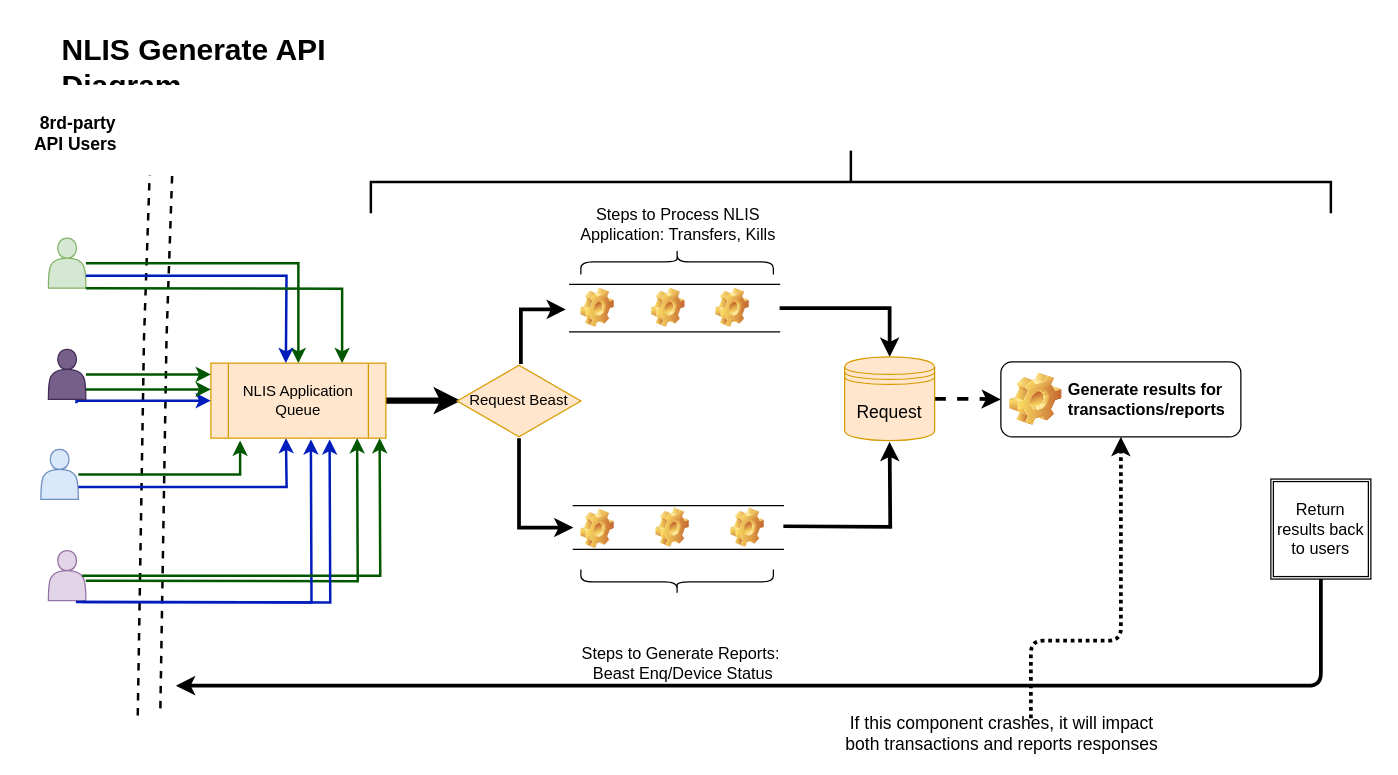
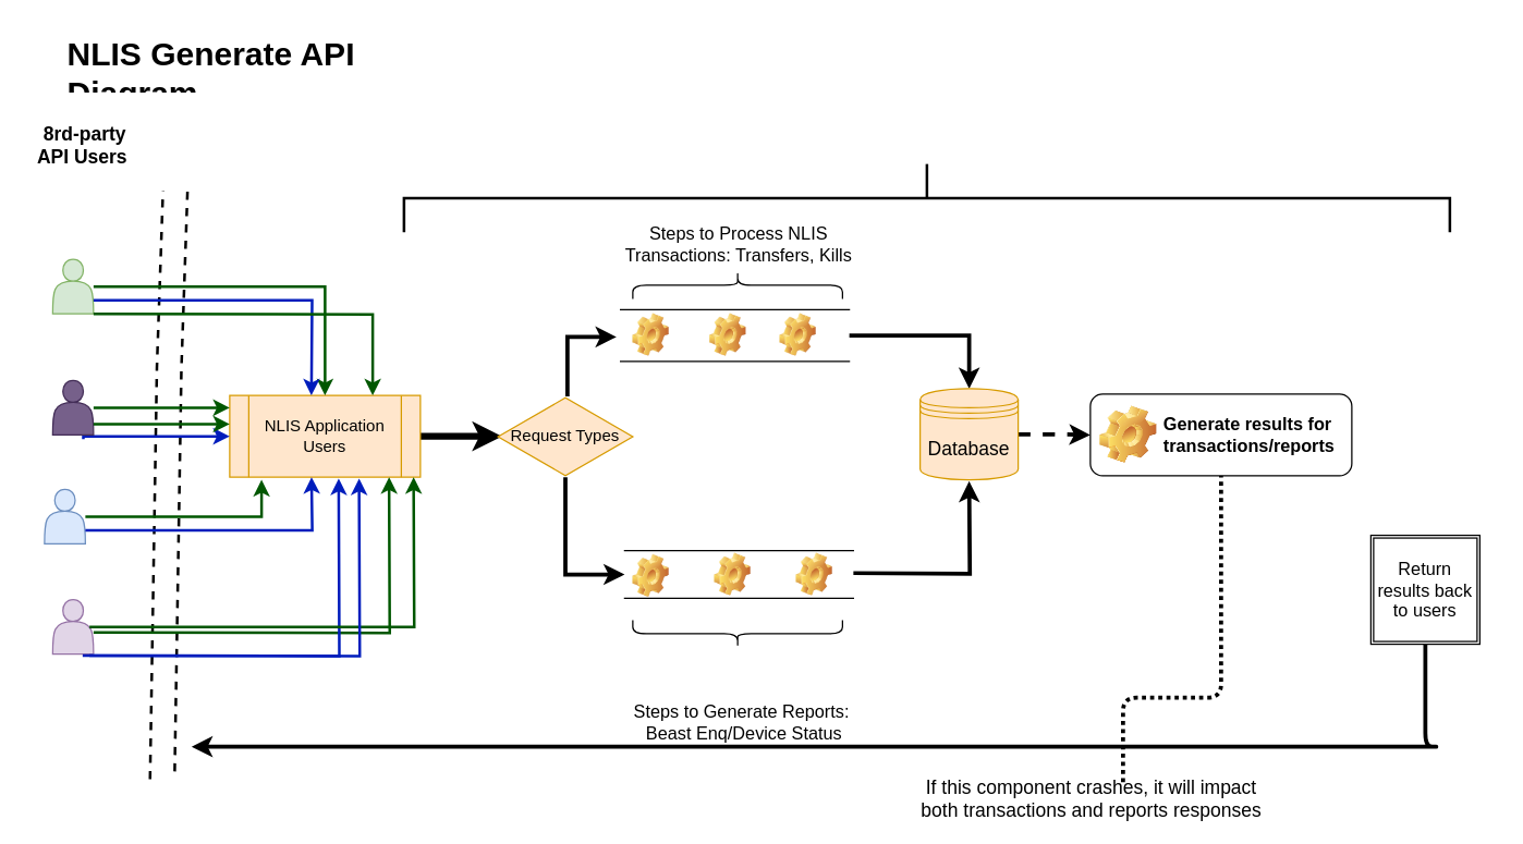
  <mxCell id="0" />
  <mxCell id="1" parent="0" />
  <mxCell id="2" value="" style="shape=link;html=1;width=17;sketch=0;shadow=0;dashed=1;strokeWidth=2;" edge="1" parent="1"><mxGeometry width="100" relative="1" as="geometry"><mxPoint x="128" y="140" as="sourcePoint" /><mxPoint x="118.497" y="572" as="targetPoint" /><Array as="points"><mxPoint x="123.5" y="270" /></Array></mxGeometry></mxCell>
  <mxCell id="3" value="" style="edgeStyle=orthogonalEdgeStyle;rounded=0;sketch=0;jumpSize=8;orthogonalLoop=1;jettySize=auto;html=1;shadow=0;strokeWidth=5;fillColor=#a20025;" edge="1" parent="1" source="4"><mxGeometry relative="1" as="geometry"><mxPoint x="368" y="320" as="targetPoint" /></mxGeometry></mxCell>
- <mxCell id="4" value="NLIS Application &lt;br&gt;Queue" style="shape=process;whiteSpace=wrap;html=1;backgroundOutline=1;fillColor=#ffe6cc;strokeColor=#d79b00;" vertex="1" parent="1"><mxGeometry x="168" y="290" width="140" height="60" as="geometry" /></mxCell>
+ <mxCell id="4" value="NLIS Application &lt;br&gt;Users" style="shape=process;whiteSpace=wrap;html=1;backgroundOutline=1;fillColor=#ffe6cc;strokeColor=#d79b00;" vertex="1" parent="1"><mxGeometry x="168" y="290" width="140" height="60" as="geometry" /></mxCell>
  <mxCell id="5" style="edgeStyle=orthogonalEdgeStyle;rounded=0;sketch=0;orthogonalLoop=1;jettySize=auto;html=1;shadow=0;fillColor=#008a00;strokeColor=#005700;jumpSize=8;strokeWidth=2;" edge="1" parent="1" source="6" target="4"><mxGeometry relative="1" as="geometry" /></mxCell>
  <mxCell id="6" value="" style="shape=actor;whiteSpace=wrap;html=1;fillColor=#d5e8d4;strokeColor=#82b366;" vertex="1" parent="1"><mxGeometry x="38" y="190" width="30" height="40" as="geometry" /></mxCell>
  <mxCell id="7" value="" style="edgeStyle=orthogonalEdgeStyle;rounded=0;sketch=0;orthogonalLoop=1;jettySize=auto;html=1;shadow=0;exitX=0.75;exitY=0.25;exitDx=0;exitDy=0;exitPerimeter=0;strokeWidth=2;fillColor=#0050ef;strokeColor=#001DBC;" edge="1" parent="1"><mxGeometry relative="1" as="geometry"><mxPoint x="60.5" y="322" as="sourcePoint" /><mxPoint x="168" y="320" as="targetPoint" /><Array as="points"><mxPoint x="61" y="320" /></Array></mxGeometry></mxCell>
  <mxCell id="8" value="" style="shape=actor;whiteSpace=wrap;html=1;fillColor=#76608a;strokeColor=#432D57;fontColor=#ffffff;" vertex="1" parent="1"><mxGeometry x="38" y="279" width="30" height="40" as="geometry" /></mxCell>
  <mxCell id="9" value="&amp;nbsp;8rd-party API Users" style="text;html=1;strokeColor=none;fillColor=none;align=center;verticalAlign=middle;whiteSpace=wrap;rounded=0;fontSize=14;fontStyle=1" vertex="1" parent="1"><mxGeometry x="20" y="81" width="80" height="50" as="geometry" /></mxCell>
  <mxCell id="10" style="edgeStyle=orthogonalEdgeStyle;rounded=0;sketch=0;orthogonalLoop=1;jettySize=auto;html=1;entryX=0.167;entryY=1.033;entryDx=0;entryDy=0;entryPerimeter=0;shadow=0;strokeWidth=2;fillColor=#008a00;strokeColor=#005700;" edge="1" parent="1" source="11" target="4"><mxGeometry relative="1" as="geometry" /></mxCell>
  <mxCell id="11" value="" style="shape=actor;whiteSpace=wrap;html=1;fillColor=#dae8fc;strokeColor=#6c8ebf;" vertex="1" parent="1"><mxGeometry x="32" y="359" width="30" height="40" as="geometry" /></mxCell>
  <mxCell id="12" style="edgeStyle=orthogonalEdgeStyle;rounded=0;sketch=0;orthogonalLoop=1;jettySize=auto;html=1;shadow=0;strokeWidth=2;fillColor=#008a00;strokeColor=#005700;" edge="1" parent="1"><mxGeometry relative="1" as="geometry"><mxPoint x="68" y="464" as="sourcePoint" /><mxPoint x="285" y="350" as="targetPoint" /></mxGeometry></mxCell>
  <mxCell id="13" value="" style="shape=actor;whiteSpace=wrap;html=1;fillColor=#e1d5e7;strokeColor=#9673a6;" vertex="1" parent="1"><mxGeometry x="38" y="440" width="30" height="40" as="geometry" /></mxCell>
  <mxCell id="14" style="edgeStyle=orthogonalEdgeStyle;rounded=0;sketch=0;orthogonalLoop=1;jettySize=auto;html=1;shadow=0;exitX=1;exitY=0.75;exitDx=0;exitDy=0;strokeWidth=2;fillColor=#0050ef;strokeColor=#001DBC;" edge="1" parent="1" source="6"><mxGeometry relative="1" as="geometry"><mxPoint x="38" y="250" as="sourcePoint" /><mxPoint x="228" y="290" as="targetPoint" /></mxGeometry></mxCell>
  <mxCell id="15" value="" style="edgeStyle=orthogonalEdgeStyle;rounded=0;sketch=0;orthogonalLoop=1;jettySize=auto;html=1;shadow=0;strokeWidth=2;fillColor=#008a00;strokeColor=#005700;" edge="1" parent="1"><mxGeometry relative="1" as="geometry"><mxPoint x="68" y="299" as="sourcePoint" /><mxPoint x="168" y="299" as="targetPoint" /></mxGeometry></mxCell>
  <mxCell id="16" style="edgeStyle=orthogonalEdgeStyle;rounded=0;sketch=0;orthogonalLoop=1;jettySize=auto;html=1;entryX=0.167;entryY=1.033;entryDx=0;entryDy=0;entryPerimeter=0;shadow=0;exitX=1;exitY=0.75;exitDx=0;exitDy=0;strokeWidth=2;fillColor=#0050ef;strokeColor=#001DBC;" edge="1" parent="1" source="11"><mxGeometry relative="1" as="geometry"><mxPoint x="98" y="388.02" as="sourcePoint" /><mxPoint x="228.06" y="350" as="targetPoint" /></mxGeometry></mxCell>
  <mxCell id="17" style="edgeStyle=orthogonalEdgeStyle;rounded=0;sketch=0;orthogonalLoop=1;jettySize=auto;html=1;shadow=0;strokeWidth=2;fillColor=#0050ef;strokeColor=#001DBC;" edge="1" parent="1"><mxGeometry relative="1" as="geometry"><mxPoint x="65" y="481" as="sourcePoint" /><mxPoint x="248" y="351" as="targetPoint" /></mxGeometry></mxCell>
  <mxCell id="18" value="" style="edgeStyle=orthogonalEdgeStyle;rounded=0;sketch=0;orthogonalLoop=1;jettySize=auto;html=1;shadow=0;strokeWidth=2;fillColor=#008a00;strokeColor=#005700;" edge="1" parent="1"><mxGeometry relative="1" as="geometry"><mxPoint x="68" y="311" as="sourcePoint" /><mxPoint x="168" y="311" as="targetPoint" /></mxGeometry></mxCell>
  <mxCell id="19" style="edgeStyle=orthogonalEdgeStyle;rounded=0;sketch=0;orthogonalLoop=1;jettySize=auto;html=1;shadow=0;strokeWidth=2;fillColor=#008a00;strokeColor=#005700;exitX=0.9;exitY=0.5;exitDx=0;exitDy=0;exitPerimeter=0;" edge="1" parent="1" source="13"><mxGeometry relative="1" as="geometry"><mxPoint x="105.5" y="460" as="sourcePoint" /><mxPoint x="303" y="350" as="targetPoint" /></mxGeometry></mxCell>
  <mxCell id="20" style="edgeStyle=orthogonalEdgeStyle;rounded=0;sketch=0;orthogonalLoop=1;jettySize=auto;html=1;shadow=0;fillColor=#008a00;strokeColor=#005700;jumpSize=8;strokeWidth=2;entryX=0.75;entryY=0;entryDx=0;entryDy=0;" edge="1" parent="1" target="4"><mxGeometry relative="1" as="geometry"><mxPoint x="68" y="230" as="sourcePoint" /><mxPoint x="258" y="270" as="targetPoint" /></mxGeometry></mxCell>
  <mxCell id="21" style="edgeStyle=orthogonalEdgeStyle;rounded=0;sketch=0;orthogonalLoop=1;jettySize=auto;html=1;entryX=0.461;entryY=1;entryDx=0;entryDy=0;entryPerimeter=0;shadow=0;strokeWidth=2;fillColor=#0050ef;strokeColor=#001DBC;" edge="1" parent="1"><mxGeometry relative="1" as="geometry"><mxPoint x="60" y="481" as="sourcePoint" /><mxPoint x="262.98" y="351" as="targetPoint" /></mxGeometry></mxCell>
  <mxCell id="22" style="edgeStyle=orthogonalEdgeStyle;rounded=0;sketch=0;jumpSize=8;orthogonalLoop=1;jettySize=auto;html=1;shadow=0;strokeWidth=3;" edge="1" parent="1"><mxGeometry relative="1" as="geometry"><mxPoint x="416" y="290.6" as="sourcePoint" /><mxPoint x="452" y="247" as="targetPoint" /><Array as="points"><mxPoint x="416" y="247" /></Array></mxGeometry></mxCell>
  <mxCell id="23" style="edgeStyle=orthogonalEdgeStyle;rounded=0;sketch=0;jumpSize=8;orthogonalLoop=1;jettySize=auto;html=1;entryX=0;entryY=0.5;entryDx=0;entryDy=0;shadow=0;strokeColor=#000000;strokeWidth=3;fontSize=13;" edge="1" parent="1" source="24" target="34"><mxGeometry relative="1" as="geometry" /></mxCell>
- <mxCell id="24" value="Request Beast" style="html=1;whiteSpace=wrap;aspect=fixed;shape=isoRectangle;fillColor=#ffe6cc;strokeColor=#d79b00;" vertex="1" parent="1"><mxGeometry x="365" y="290.6" width="99" height="59.4" as="geometry" /></mxCell>
+ <mxCell id="24" value="Request Types" style="html=1;whiteSpace=wrap;aspect=fixed;shape=isoRectangle;fillColor=#ffe6cc;strokeColor=#d79b00;" vertex="1" parent="1"><mxGeometry x="365" y="290.6" width="99" height="59.4" as="geometry" /></mxCell>
  <mxCell id="25" value="&lt;h1&gt;NLIS Generate API Diagram&lt;/h1&gt;" style="text;html=1;strokeColor=none;fillColor=none;spacing=5;spacingTop=-20;whiteSpace=wrap;overflow=hidden;rounded=0;" vertex="1" parent="1"><mxGeometry x="44" y="20" width="312" height="48" as="geometry" /></mxCell>
  <mxCell id="26" value="" style="shape=curlyBracket;whiteSpace=wrap;html=1;rounded=1;fontSize=13;direction=south;" vertex="1" parent="1"><mxGeometry x="464" y="199" width="154" height="20" as="geometry" /></mxCell>
- <mxCell id="27" value="Steps to Process NLIS Application: Transfers, Kills" style="text;html=1;strokeColor=none;fillColor=none;align=center;verticalAlign=middle;whiteSpace=wrap;rounded=0;fontSize=13;" vertex="1" parent="1"><mxGeometry x="452" y="169" width="180" height="20" as="geometry" /></mxCell>
+ <mxCell id="27" value="Steps to Process NLIS Transactions: Transfers, Kills" style="text;html=1;strokeColor=none;fillColor=none;align=center;verticalAlign=middle;whiteSpace=wrap;rounded=0;fontSize=13;" vertex="1" parent="1"><mxGeometry x="452" y="169" width="180" height="20" as="geometry" /></mxCell>
  <mxCell id="28" value="" style="shape=image;html=1;verticalLabelPosition=bottom;verticalAlign=top;imageAspect=1;aspect=fixed;image=img/clipart/Gear_128x128.png" vertex="1" parent="1"><mxGeometry x="464" y="230" width="26.85" height="31.5" as="geometry" /></mxCell>
  <mxCell id="29" value="" style="shape=image;html=1;verticalLabelPosition=bottom;verticalAlign=top;imageAspect=1;aspect=fixed;image=img/clipart/Gear_128x128.png" vertex="1" parent="1"><mxGeometry x="520.57" y="230" width="26.85" height="31.5" as="geometry" /></mxCell>
  <mxCell id="30" value="" style="shape=image;html=1;verticalLabelPosition=bottom;verticalAlign=top;imageAspect=1;aspect=fixed;image=img/clipart/Gear_128x128.png" vertex="1" parent="1"><mxGeometry x="572" y="230" width="26.85" height="31.5" as="geometry" /></mxCell>
  <mxCell id="31" style="edgeStyle=orthogonalEdgeStyle;rounded=0;sketch=0;jumpSize=8;orthogonalLoop=1;jettySize=auto;html=1;shadow=0;strokeColor=#000000;strokeWidth=3;fontSize=14;" edge="1" parent="1" source="32" target="45"><mxGeometry relative="1" as="geometry" /></mxCell>
  <mxCell id="32" value="" style="shape=partialRectangle;whiteSpace=wrap;html=1;left=0;right=0;fillColor=none;fontSize=13;" vertex="1" parent="1"><mxGeometry x="455" y="227" width="168" height="38" as="geometry" /></mxCell>
  <mxCell id="33" style="edgeStyle=orthogonalEdgeStyle;rounded=0;sketch=0;jumpSize=8;orthogonalLoop=1;jettySize=auto;html=1;entryX=0.5;entryY=1;entryDx=0;entryDy=0;shadow=0;strokeColor=#000000;strokeWidth=3;fontSize=14;" edge="1" parent="1"><mxGeometry relative="1" as="geometry"><mxPoint x="626" y="420.5" as="sourcePoint" /><mxPoint x="711" y="353" as="targetPoint" /></mxGeometry></mxCell>
  <mxCell id="34" value="" style="shape=partialRectangle;whiteSpace=wrap;html=1;left=0;right=0;fillColor=none;fontSize=13;" vertex="1" parent="1"><mxGeometry x="458" y="404" width="168" height="35" as="geometry" /></mxCell>
  <mxCell id="35" value="" style="shape=image;html=1;verticalLabelPosition=bottom;verticalAlign=top;imageAspect=1;aspect=fixed;image=img/clipart/Gear_128x128.png" vertex="1" parent="1"><mxGeometry x="464" y="407" width="26.85" height="31.5" as="geometry" /></mxCell>
  <mxCell id="36" value="" style="shape=image;html=1;verticalLabelPosition=bottom;verticalAlign=top;imageAspect=1;aspect=fixed;image=img/clipart/Gear_128x128.png" vertex="1" parent="1"><mxGeometry x="524" y="406" width="26.85" height="31.5" as="geometry" /></mxCell>
  <mxCell id="37" value="" style="shape=image;html=1;verticalLabelPosition=bottom;verticalAlign=top;imageAspect=1;aspect=fixed;image=img/clipart/Gear_128x128.png" vertex="1" parent="1"><mxGeometry x="584" y="406" width="26.85" height="31.5" as="geometry" /></mxCell>
  <mxCell id="38" value="" style="shape=curlyBracket;whiteSpace=wrap;html=1;rounded=1;fontSize=13;direction=north;" vertex="1" parent="1"><mxGeometry x="464" y="455" width="154" height="20" as="geometry" /></mxCell>
  <mxCell id="39" value="Steps to Generate Reports:&amp;nbsp;&lt;br&gt;Beast Enq/Device Status" style="text;html=1;strokeColor=none;fillColor=none;align=center;verticalAlign=middle;whiteSpace=wrap;rounded=0;fontSize=13;" vertex="1" parent="1"><mxGeometry x="456" y="520" width="180" height="20" as="geometry" /></mxCell>
  <mxCell id="40" value="Generate results for transactions/reports" style="label;whiteSpace=wrap;html=1;image=img/clipart/Gear_128x128.png;fontSize=13;" vertex="1" parent="1"><mxGeometry x="800" y="289" width="192" height="60" as="geometry" /></mxCell>
- <mxCell id="41" value="Return results back to users" style="shape=ext;double=1;whiteSpace=wrap;html=1;aspect=fixed;fontSize=13;" vertex="1" parent="1"><mxGeometry x="1016" y="382.75" width="80" height="80" as="geometry" /></mxCell>
+ <mxCell id="41" value="Return results back to users" style="shape=ext;double=1;whiteSpace=wrap;html=1;aspect=fixed;fontSize=13;" vertex="1" parent="1"><mxGeometry x="1006" y="392.75" width="80" height="80" as="geometry" /></mxCell>
  <mxCell id="42" value="" style="edgeStyle=segmentEdgeStyle;endArrow=classic;html=1;shadow=0;strokeColor=#000000;strokeWidth=3;fontSize=13;exitX=0.5;exitY=1;exitDx=0;exitDy=0;" edge="1" parent="1" source="41"><mxGeometry width="50" height="50" relative="1" as="geometry"><mxPoint x="1052" y="514" as="sourcePoint" /><mxPoint x="140" y="548" as="targetPoint" /><Array as="points"><mxPoint x="1056" y="548" /><mxPoint x="860" y="548" /></Array></mxGeometry></mxCell>
  <mxCell id="43" value="" style="strokeWidth=2;html=1;shape=mxgraph.flowchart.annotation_2;align=left;labelPosition=right;pointerEvents=1;fontSize=14;direction=south;" vertex="1" parent="1"><mxGeometry x="296" y="120" width="768" height="50" as="geometry" /></mxCell>
  <mxCell id="44" value="" style="edgeStyle=orthogonalEdgeStyle;rounded=0;sketch=0;jumpSize=8;orthogonalLoop=1;jettySize=auto;html=1;shadow=0;strokeColor=#000000;strokeWidth=3;fontSize=14;dashed=1;" edge="1" parent="1" source="45" target="40"><mxGeometry relative="1" as="geometry" /></mxCell>
- <mxCell id="45" value="Request" style="shape=datastore;whiteSpace=wrap;html=1;fontSize=14;fillColor=#ffe6cc;strokeColor=#d79b00;" vertex="1" parent="1"><mxGeometry x="675" y="285" width="72" height="67" as="geometry" /></mxCell>
+ <mxCell id="45" value="Database" style="shape=datastore;whiteSpace=wrap;html=1;fontSize=14;fillColor=#ffe6cc;strokeColor=#d79b00;" vertex="1" parent="1"><mxGeometry x="675" y="285" width="72" height="67" as="geometry" /></mxCell>
  <mxCell id="46" value="If this component crashes, it will impact both transactions and reports responses" style="text;html=1;strokeColor=none;fillColor=none;align=center;verticalAlign=middle;whiteSpace=wrap;rounded=0;fontSize=14;" vertex="1" parent="1"><mxGeometry x="667" y="574" width="268" height="24" as="geometry" /></mxCell>
- <mxCell id="47" value="" style="edgeStyle=elbowEdgeStyle;elbow=vertical;endArrow=classic;html=1;shadow=0;strokeColor=#000000;strokeWidth=3;fontSize=14;entryX=0.5;entryY=1;entryDx=0;entryDy=0;dashed=1;dashPattern=1 1;" edge="1" parent="1" source="46" target="40"><mxGeometry width="50" height="50" relative="1" as="geometry"><mxPoint x="826" y="611.289" as="sourcePoint" /><mxPoint x="826" y="561.289" as="targetPoint" /><Array as="points"><mxPoint x="824" y="512" /></Array></mxGeometry></mxCell>
+ <mxCell id="47" value="" style="edgeStyle=elbowEdgeStyle;elbow=vertical;endArrow=none;html=1;shadow=0;strokeColor=#000000;strokeWidth=3;fontSize=14;entryX=0.5;entryY=1;entryDx=0;entryDy=0;dashed=1;dashPattern=1 1;" edge="1" parent="1" source="46" target="40"><mxGeometry width="50" height="50" relative="1" as="geometry"><mxPoint x="826" y="611.289" as="sourcePoint" /><mxPoint x="826" y="561.289" as="targetPoint" /><Array as="points"><mxPoint x="824" y="512" /></Array></mxGeometry></mxCell>
